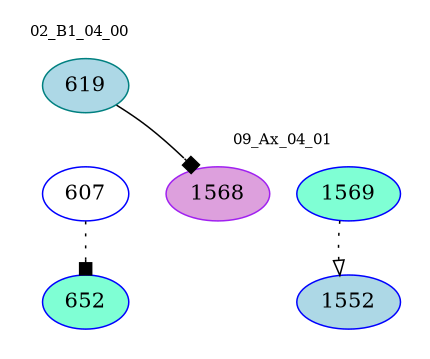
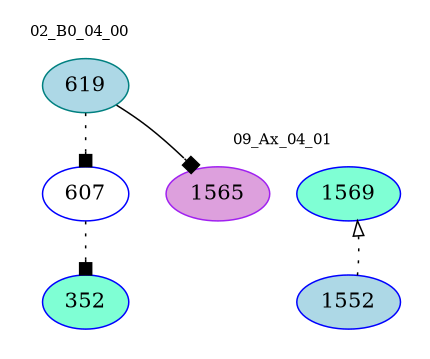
  digraph {
    node [color=blue fillcolor=aquamarine style=filled]
    edge [arrowhead=box color=black style=dotted]
    n1 [label=1569]
    n2 [fillcolor=lightblue label=1552]
-   n3 [color=purple fillcolor=plum label=1568]
+   n3 [color=purple fillcolor=plum label=1565]
    n4 [color=teal fillcolor=lightblue label=619]
    n5 [fillcolor=white label=607]
-   n6 [label=652]
+   n6 [label=352]
    subgraph cluster_1 {
      color=white
      fontsize=10
      label="09_Ax_04_01"
      n1
      n2
      n3
    }
    subgraph cluster_2 {
      color=white
      fontsize=10
-     label="02_B1_04_00"
+     label="02_B0_04_00"
      n4
      n5
      n6
    }
-   n1 -> n2 [arrowhead=onormal]
+   n2 -> n1 [arrowhead=onormal]
    n4 -> n3 [style=solid]
+   n4 -> n5
    n5 -> n6
  }
